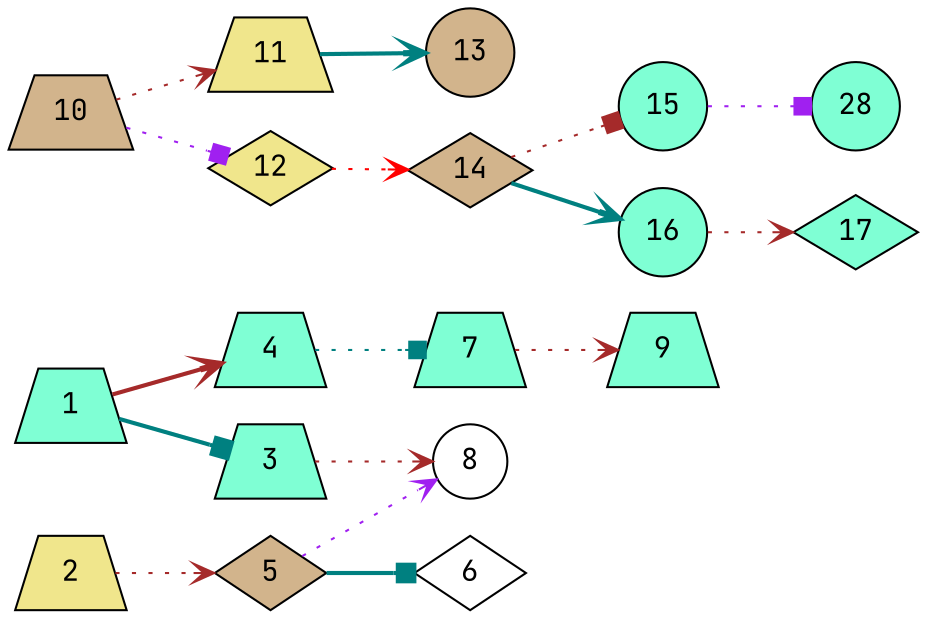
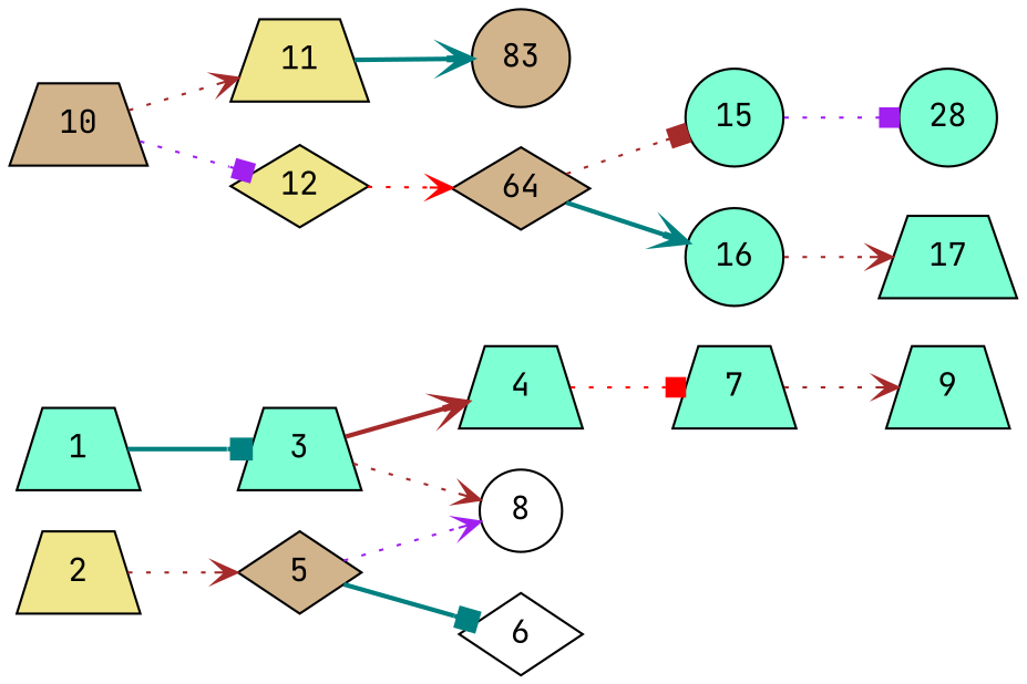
  digraph {
    fontname="JetBrains Mono"
    rankdir=LR
    node [alpha=0.15 fillcolor=aquamarine fontname="JetBrains Mono" shape=trapezium style=filled]
    edge [arrowhead=vee color=brown fontname="JetBrains Mono" style=dotted]
    1 [alpha=0.01 expect_size=20401542367685902336]
    3 [expect_size=42893796747054678016]
    4 [alpha=0.10 expect_size=18916652315731572]
    8 [alpha=0.00 expect_size=109255909023800098816 fillcolor=white shape=circle]
    7 [alpha=0.06 expect_size=292849479523508032]
    9 [alpha=0.03 expect_size=13325366467814752256]
    2 [alpha=0.03 expect_size=205437507062464512000 fillcolor=khaki]
    5 [alpha=0.20 expect_size=1573217524663713792 fillcolor=tan shape=diamond]
    6 [alpha=0.08 expect_size=232893577812770816000 fillcolor=white shape=diamond]
    10 [alpha=0.11 expect_size=2770135983297921024 fillcolor=tan]
    11 [alpha=0.05 expect_size=17302725879377438 fillcolor=khaki]
    12 [expect_size=171740247430106304 fillcolor=khaki shape=diamond]
-   13 [alpha=0.09 expect_size=65076207563768332288 fillcolor=tan shape=circle]
-   14 [alpha=0.02 expect_size=4734355064699748352 fillcolor=tan shape=diamond]
+   13 [alpha=0.09 expect_size=65076207563768332288 fillcolor=tan shape=circle label=83]
+   14 [alpha=0.02 expect_size=4734355064699748352 fillcolor=tan shape=diamond label=64]
    15 [alpha=0.10 expect_size=8187026156011801 shape=circle]
    16 [alpha=0.13 expect_size=32836627000721408000 shape=circle]
    n17 [alpha=0.17 expect_size=133222752818191925248 label=28 shape=circle]
-   17 [alpha=0.12 expect_size=3572120823750264 shape=diamond]
+   17 [alpha=0.12 expect_size=3572120823750264]
    1 -> 3 [arrowhead=box color=teal style=bold]
-   1 -> 4 [style=bold]
+   3 -> 4 [style=bold]
    3 -> 8
-   4 -> 7 [arrowhead=box color=teal]
+   4 -> 7 [arrowhead=box color=red]
    7 -> 9
    2 -> 5
    5 -> 8 [color=purple]
    5 -> 6 [arrowhead=box color=teal style=bold]
    10 -> 11
    10 -> 12 [arrowhead=box color=purple]
    11 -> 13 [color=teal style=bold]
    12 -> 14 [color=red]
    14 -> 15 [arrowhead=box]
    14 -> 16 [color=teal style=bold]
    15 -> n17 [arrowhead=box color=purple]
    16 -> 17
  }
